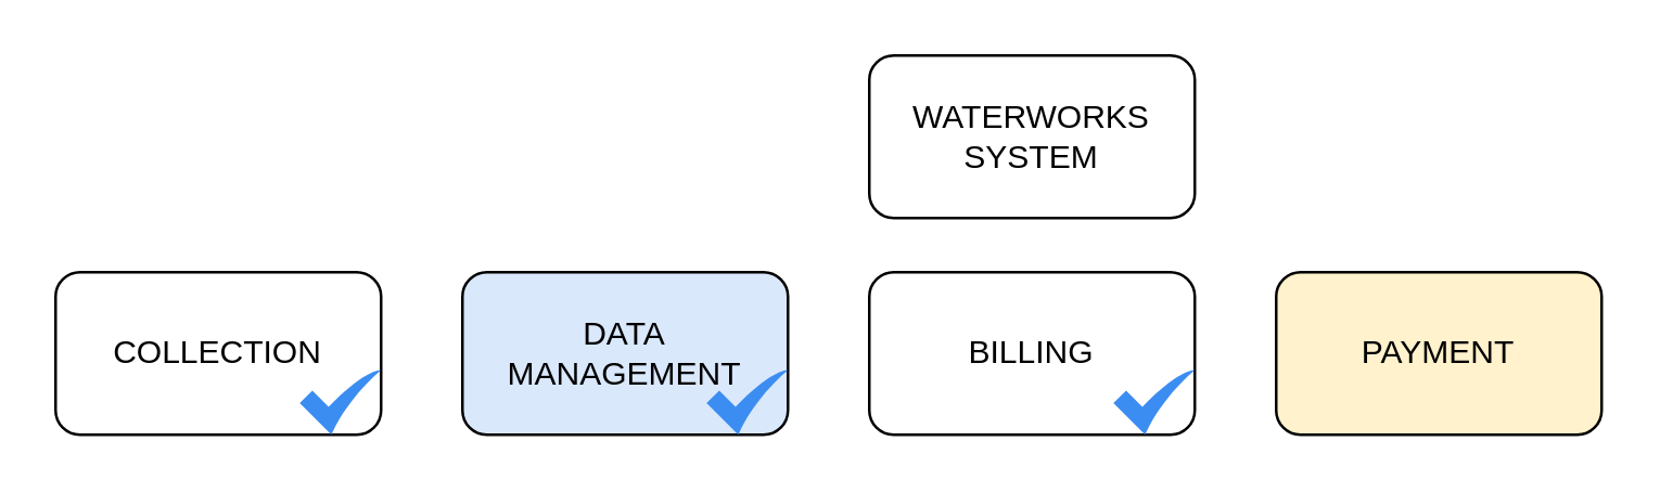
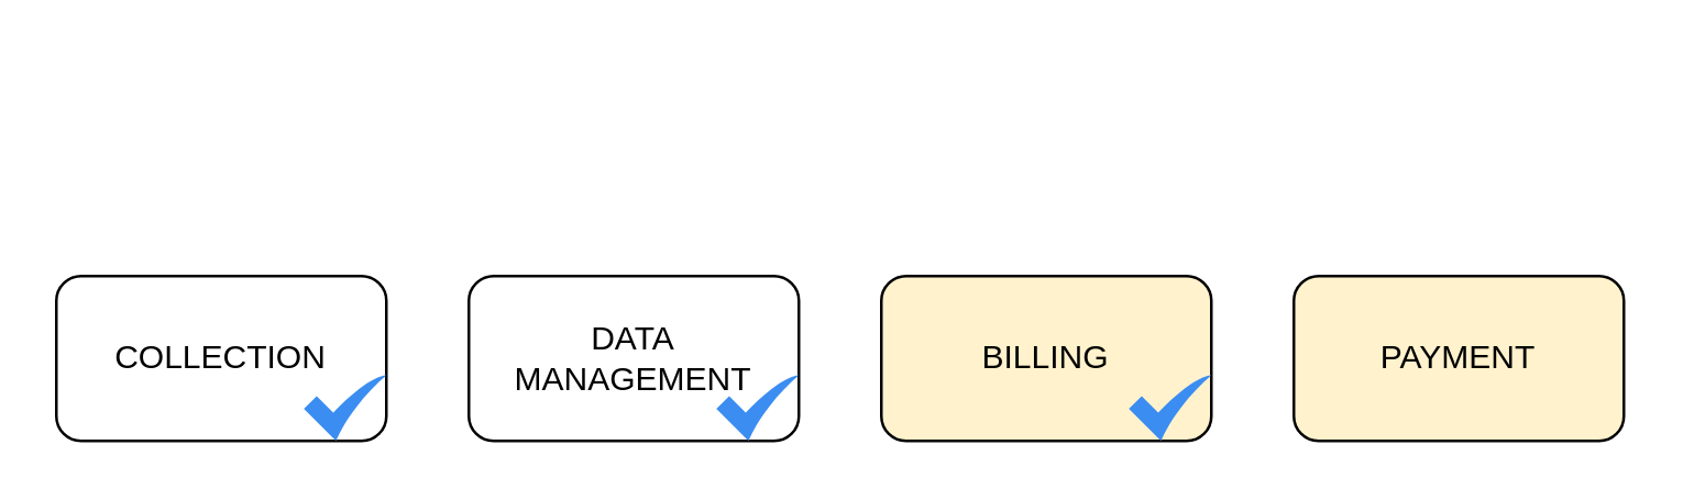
  <mxCell id="0" />
  <mxCell id="1" parent="0" />
- <mxCell id="2" value="WATERWORKS SYSTEM" style="rounded=1;whiteSpace=wrap;html=1;" parent="1" vertex="1"><mxGeometry x="320" y="20" width="120" height="60" as="geometry" /></mxCell>
- <mxCell id="3" value="DATA MANAGEMENT" style="rounded=1;whiteSpace=wrap;html=1;fillColor=#dae8fc;" parent="1" vertex="1"><mxGeometry x="170" y="100" width="120" height="60" as="geometry" /></mxCell>
+ <mxCell id="3" value="DATA MANAGEMENT" style="rounded=1;whiteSpace=wrap;html=1;" parent="1" vertex="1"><mxGeometry x="170" y="100" width="120" height="60" as="geometry" /></mxCell>
  <mxCell id="4" value="PAYMENT" style="rounded=1;whiteSpace=wrap;html=1;fillColor=#fff2cc;" parent="1" vertex="1"><mxGeometry x="470" y="100" width="120" height="60" as="geometry" /></mxCell>
- <mxCell id="5" value="BILLING" style="rounded=1;whiteSpace=wrap;html=1;" parent="1" vertex="1"><mxGeometry x="320" y="100" width="120" height="60" as="geometry" /></mxCell>
+ <mxCell id="5" value="BILLING" style="rounded=1;whiteSpace=wrap;html=1;fillColor=#fff2cc;" parent="1" vertex="1"><mxGeometry x="320" y="100" width="120" height="60" as="geometry" /></mxCell>
  <mxCell id="6" value="COLLECTION" style="rounded=1;whiteSpace=wrap;html=1;" parent="1" vertex="1"><mxGeometry x="20" y="100" width="120" height="60" as="geometry" /></mxCell>
  <mxCell id="7" value="" style="sketch=0;html=1;aspect=fixed;strokeColor=none;shadow=0;align=center;verticalAlign=top;fillColor=#3B8DF1;shape=mxgraph.gcp2.check" parent="1" vertex="1"><mxGeometry x="110" y="136" width="30" height="24" as="geometry" /></mxCell>
  <mxCell id="8" value="" style="sketch=0;html=1;aspect=fixed;strokeColor=none;shadow=0;align=center;verticalAlign=top;fillColor=#3B8DF1;shape=mxgraph.gcp2.check" parent="1" vertex="1"><mxGeometry x="260" y="136" width="30" height="24" as="geometry" /></mxCell>
  <mxCell id="9" value="" style="sketch=0;html=1;aspect=fixed;strokeColor=none;shadow=0;align=center;verticalAlign=top;fillColor=#3B8DF1;shape=mxgraph.gcp2.check" parent="1" vertex="1"><mxGeometry x="410" y="136" width="30" height="24" as="geometry" /></mxCell>
